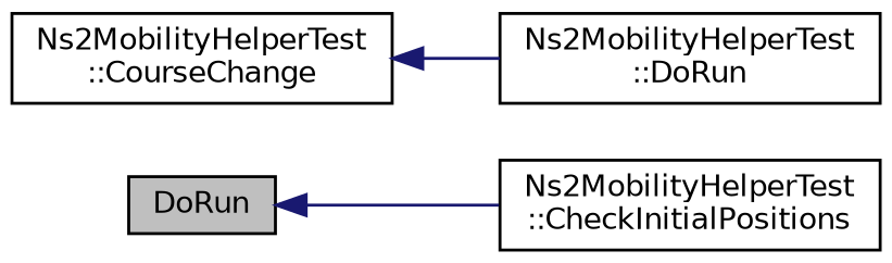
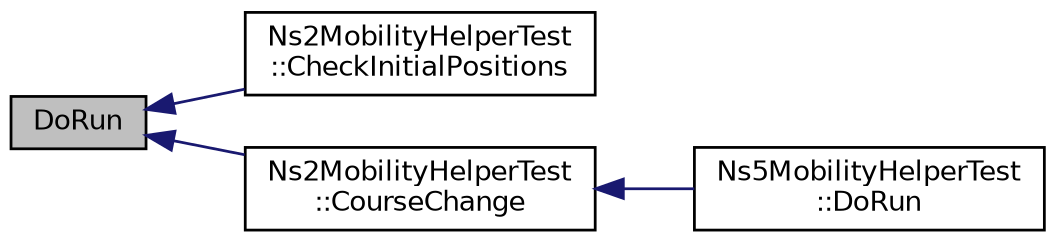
  digraph {
    rankdir=LR
    node [color=black fillcolor=white fontname=Helvetica fontsize=10 shape=record style=filled]
    edge [color=midnightblue dir=back fontname=Helvetica fontsize=10 labelfontname=Helvetica labelfontsize=10 style=solid]
    n1 [fillcolor=grey75 fontcolor=black height=0.2 label=DoRun width=0.4]
    n2 [height=0.2 label="Ns2MobilityHelperTest\l::CheckInitialPositions" width=0.4]
    n3 [height=0.2 label="Ns2MobilityHelperTest\l::CourseChange" width=0.4]
-   n4 [height=0.2 label="Ns2MobilityHelperTest\l::DoRun" width=0.4]
+   n4 [height=0.2 label="Ns5MobilityHelperTest\l::DoRun" width=0.4]
    n1 -> n2
+   n1 -> n3
    n3 -> n4
  }
